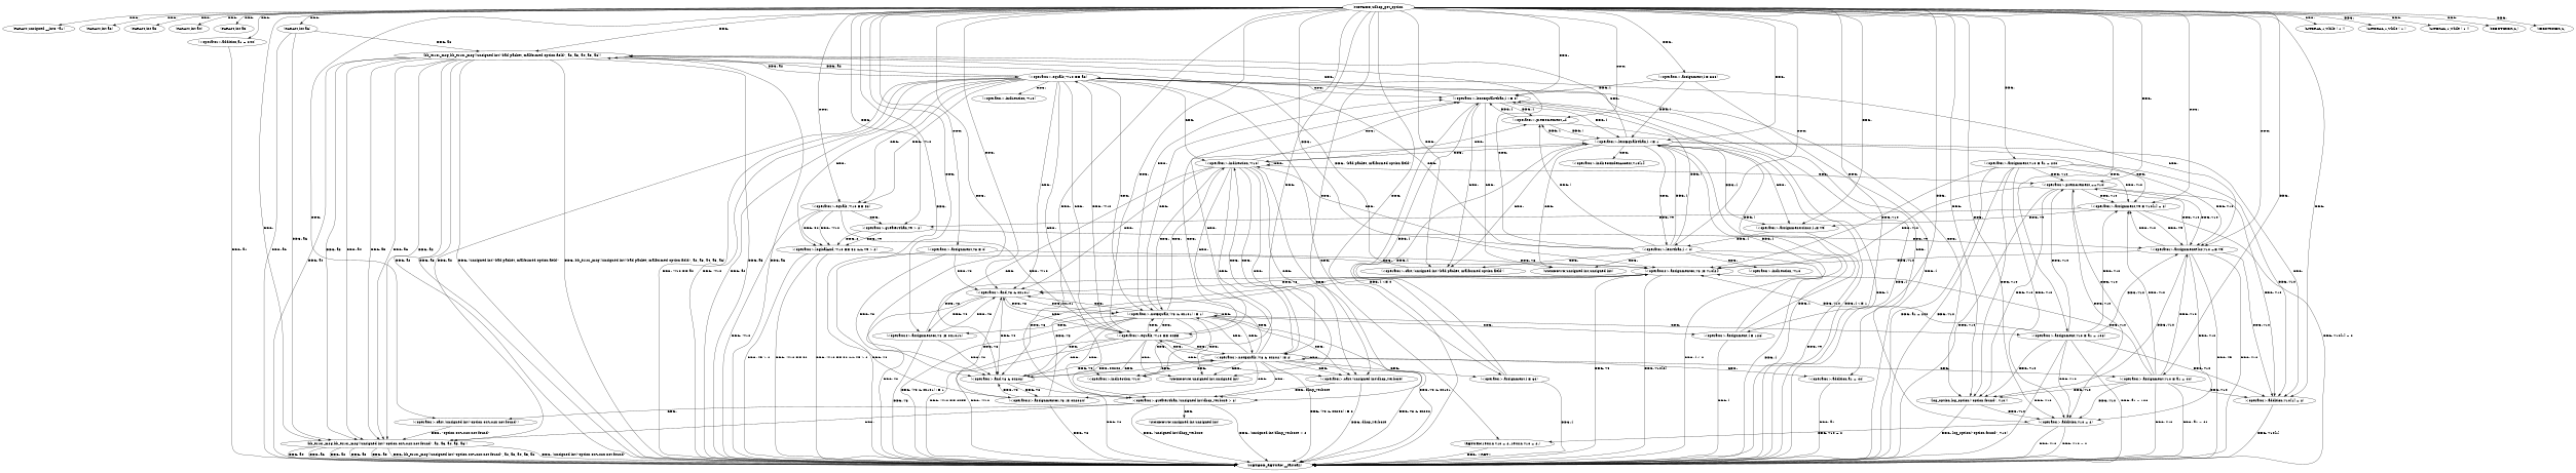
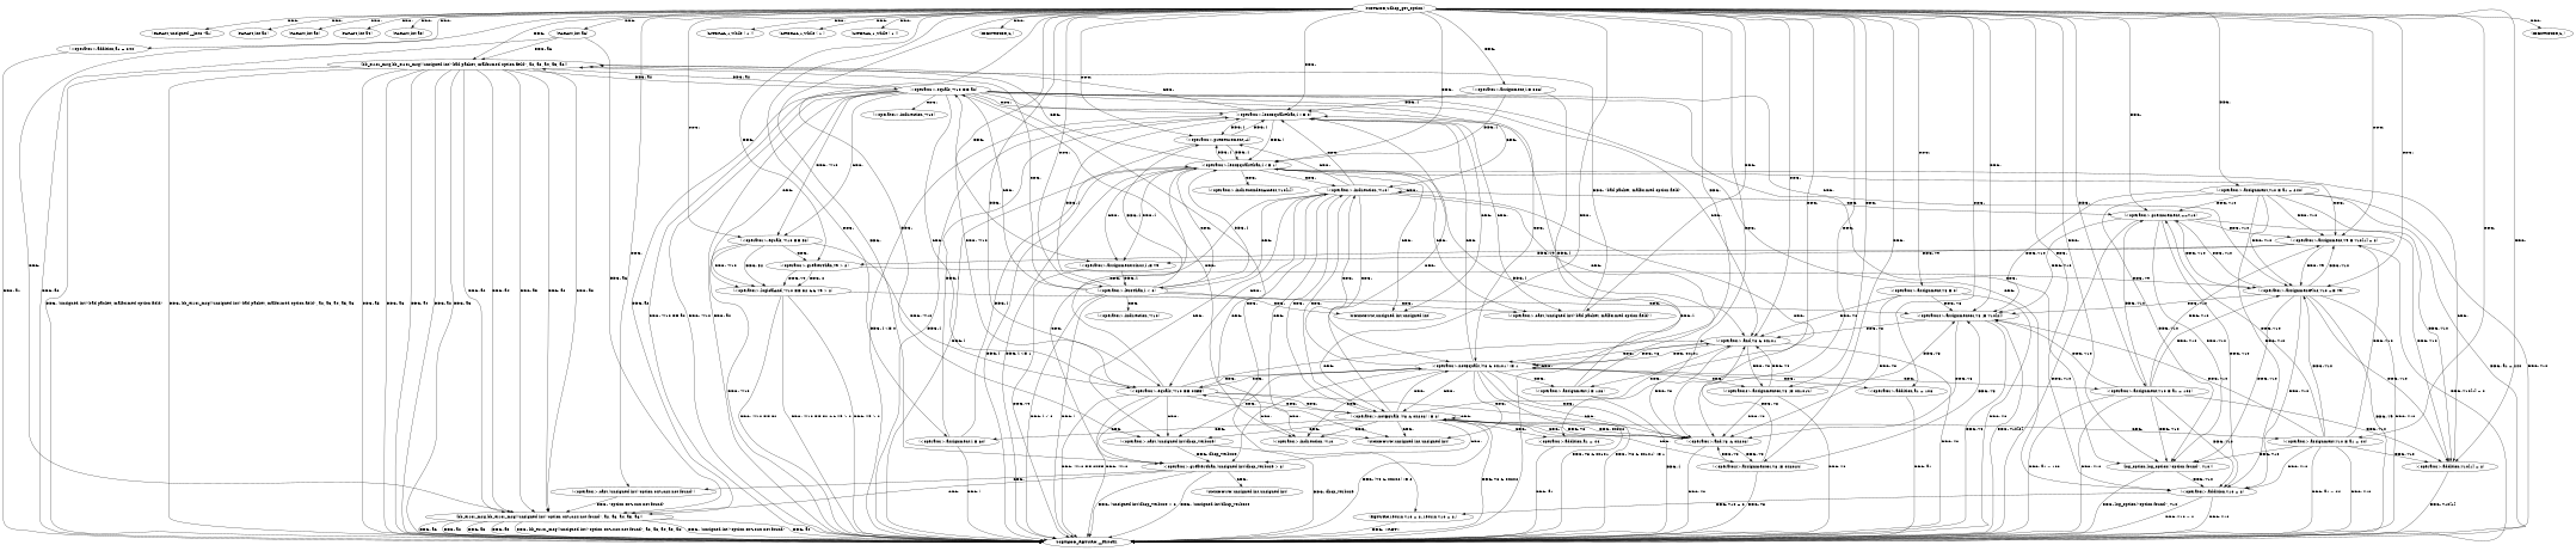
  digraph {
    n1 [label="(METHOD,udhcp_get_option)"]
    n2 [label="(PARAM,unsigned __int8 *a1)"]
    n3 [label="(PARAM,int a2)"]
    n4 [label="(PARAM,int a3)"]
    n5 [label="(PARAM,int a4)"]
    n6 [label="(PARAM,int a5)"]
    n7 [label="(PARAM,int a6)"]
    n8 [label="(<operator>.assignment,v8 = 0)"]
    n9 [label="(<operator>.assignment,v10 = a1 + 240)"]
    n10 [label="(<operator>.addition,a1 + 240)"]
    n11 [label="(<operator>.assignment,i = 388)"]
    n12 [label="(<operator>.assignment,i = 64)"]
    n13 [label="(LITERAL,1,while ( 1 ))"]
    n14 [label="(LITERAL,1,while ( 1 ))"]
    n15 [label="(LITERAL,1,while ( 1 ))"]
    n16 [label="(<operator>.lessEqualsThan,i <= 0)"]
    n17 [label="(bb_error_msg,bb_error_msg((unsigned int)\"bad packet, malformed option field\", a2, a3, a4, a5, a6))"]
    n18 [label="(<operator>.cast,(unsigned int)\"bad packet, malformed option field\")"]
    n19 [label="(IDENTIFIER,L,)"]
    n20 [label="(<operator>.preDecrement,--i)"]
    n21 [label="(<operator>.preIncrement,++v10)"]
    n22 [label="(<operator>.equals,*v10 == 0xFF)"]
    n23 [label="(<operator>.lessEqualsThan,i <= 1)"]
    n24 [label="(<operator>.assignment,v9 = v10[1] + 2)"]
    n25 [label="(<operator>.addition,v10[1] + 2)"]
    n26 [label="(<operator>.assignmentMinus,i -= v9)"]
    n27 [label="(<operator>.lessThan,i < 0)"]
    n28 [label="(log_option,log_option(\"option found\", v10))"]
    n29 [label="(<operator>.addition,v10 + 2)"]
    n30 [label="(<operator>.equals,*v10 == 52)"]
    n31 [label="(<operator>.greaterThan,v9 > 2)"]
    n32 [label="(<operators>.assignmentOr,v8 |= v10[2])"]
    n33 [label="(<operator>.assignmentPlus,v10 += v9)"]
    n34 [label="(<operator>.notEquals,(v8 & 0x101) != 1)"]
    n35 [label="(<operator>.and,v8 & 0x101)"]
    n36 [label="(<operators>.assignmentOr,v8 |= 0x101u)"]
    n37 [label="(<operator>.assignment,v10 = a1 + 108)"]
+   n38 [label="(<operator>.addition,a1 + 108)"]
    n39 [label="(<operator>.assignment,i = 128)"]
    n40 [label="(<operator>.notEquals,(v8 & 0x202) != 2)"]
    n41 [label="(<operator>.and,v8 & 0x202)"]
    n42 [label="(<operators>.assignmentOr,v8 |= 0x202u)"]
    n43 [label="(<operator>.assignment,v10 = a1 + 44)"]
    n44 [label="(<operator>.addition,a1 + 44)"]
    n45 [label="(<operator>.greaterThan,(unsigned int)dhcp_verbose > 2)"]
    n46 [label="(<operator>.cast,(unsigned int)dhcp_verbose)"]
    n47 [label="(bb_error_msg,bb_error_msg((unsigned int)\"option 0x%02x not found\", a2, a3, a4, a5, a6))"]
    n48 [label="(<operator>.cast,(unsigned int)\"option 0x%02x not found\")"]
    n49 [label="(IDENTIFIER,L,)"]
    n50 [label="(METHOD_RETURN,__fastcall)"]
    n51 [label="(UNKNOWN,unsigned int,unsigned int)"]
    n52 [label="(<operator>.equals,*v10 == a2)"]
    n53 [label="(UNKNOWN,unsigned int,unsigned int)"]
    n54 [label="(<operator>.indirection,*v10)"]
    n55 [label="(<operator>.indirectIndexAccess,v10[1])"]
    n56 [label="(<operator>.indirection,*v10)"]
    n57 [label="(RETURN,return v10 + 2;,return v10 + 2;)"]
    n58 [label="(<operator>.logicalAnd,*v10 == 52 && v9 > 2)"]
    n59 [label="(<operator>.indirection,*v10)"]
    n60 [label="(<operator>.indirection,*v10)"]
    n61 [label="(UNKNOWN,unsigned int,unsigned int)"]
    n1 -> n2 [label="DDG: "]
    n1 -> n3 [label="DDG: "]
    n1 -> n4 [label="DDG: "]
    n1 -> n5 [label="DDG: "]
    n1 -> n6 [label="DDG: "]
    n1 -> n7 [label="DDG: "]
    n1 -> n8 [label="DDG: "]
    n1 -> n9 [label="DDG: "]
    n1 -> n10 [label="DDG: "]
    n1 -> n11 [label="DDG: "]
    n1 -> n12 [label="DDG: "]
    n1 -> n13 [label="DDG: "]
    n1 -> n14 [label="DDG: "]
    n1 -> n15 [label="DDG: "]
    n1 -> n16 [label="DDG: "]
    n1 -> n17 [label="DDG: "]
    n1 -> n18 [label="DDG: "]
    n1 -> n19 [label="DDG: "]
    n1 -> n20 [label="DDG: "]
    n1 -> n21 [label="DDG: "]
    n1 -> n22 [label="DDG: "]
    n1 -> n23 [label="DDG: "]
    n1 -> n24 [label="DDG: "]
    n1 -> n25 [label="DDG: "]
    n1 -> n26 [label="DDG: "]
    n1 -> n27 [label="DDG: "]
    n1 -> n28 [label="DDG: "]
    n1 -> n29 [label="DDG: "]
    n1 -> n30 [label="DDG: "]
    n1 -> n31 [label="DDG: "]
    n1 -> n32 [label="DDG: "]
    n1 -> n33 [label="DDG: "]
    n1 -> n34 [label="DDG: "]
    n1 -> n35 [label="DDG: "]
    n1 -> n36 [label="DDG: "]
    n1 -> n37 [label="DDG: "]
+   n1 -> n38 [label="DDG: "]
    n1 -> n39 [label="DDG: "]
    n1 -> n40 [label="DDG: "]
    n1 -> n41 [label="DDG: "]
    n1 -> n42 [label="DDG: "]
    n1 -> n43 [label="DDG: "]
    n1 -> n44 [label="DDG: "]
    n1 -> n45 [label="DDG: "]
    n1 -> n46 [label="DDG: "]
    n1 -> n47 [label="DDG: "]
    n1 -> n48 [label="DDG: "]
    n1 -> n49 [label="DDG: "]
    n7 -> n17 [label="DDG: a6"]
    n7 -> n47 [label="DDG: a6"]
    n7 -> n50 [label="DDG: a6"]
    n8 -> n32 [label="DDG: v8"]
    n8 -> n35 [label="DDG: v8"]
    n8 -> n41 [label="DDG: v8"]
    n8 -> n50 [label="DDG: v8"]
    n9 -> n21 [label="DDG: v10"]
    n9 -> n24 [label="DDG: v10"]
    n9 -> n25 [label="DDG: v10"]
    n9 -> n28 [label="DDG: v10"]
    n9 -> n29 [label="DDG: v10"]
    n9 -> n32 [label="DDG: v10"]
    n9 -> n33 [label="DDG: v10"]
    n9 -> n50 [label="DDG: a1 + 240"]
    n9 -> n50 [label="DDG: v10"]
    n10 -> n50 [label="DDG: a1"]
    n11 -> n16 [label="DDG: i"]
    n11 -> n23 [label="DDG: i"]
    n11 -> n50 [label="DDG: i"]
    n12 -> n16 [label="DDG: i"]
    n12 -> n23 [label="DDG: i"]
    n12 -> n50 [label="DDG: i"]
    n16 -> n17 [label="CDG: "]
    n16 -> n18 [label="CDG: "]
    n16 -> n20 [label="DDG: i"]
    n16 -> n23 [label="DDG: i"]
    n16 -> n50 [label="DDG: i"]
    n16 -> n50 [label="DDG: i <= 0"]
    n16 -> n51 [label="CDG: "]
    n17 -> n47 [label="DDG: a2"]
    n17 -> n47 [label="DDG: a3"]
    n17 -> n47 [label="DDG: a4"]
    n17 -> n47 [label="DDG: a5"]
    n17 -> n47 [label="DDG: a6"]
    n17 -> n50 [label="DDG: a2"]
    n17 -> n50 [label="DDG: a3"]
    n17 -> n50 [label="DDG: (unsigned int)\"bad packet, malformed option field\""]
    n17 -> n50 [label="DDG: bb_error_msg((unsigned int)\"bad packet, malformed option field\", a2, a3, a4, a5, a6)"]
    n17 -> n50 [label="DDG: a5"]
    n17 -> n50 [label="DDG: a6"]
    n17 -> n50 [label="DDG: a4"]
    n17 -> n52 [label="DDG: a2"]
    n18 -> n17 [label="DDG: \"bad packet, malformed option field\""]
    n20 -> n16 [label="DDG: i"]
    n20 -> n23 [label="DDG: i"]
    n20 -> n50 [label="DDG: i"]
    n21 -> n24 [label="DDG: v10"]
    n21 -> n25 [label="DDG: v10"]
    n21 -> n28 [label="DDG: v10"]
    n21 -> n29 [label="DDG: v10"]
    n21 -> n32 [label="DDG: v10"]
    n21 -> n33 [label="DDG: v10"]
    n21 -> n50 [label="DDG: v10"]
    n22 -> n23 [label="CDG: "]
    n22 -> n34 [label="CDG: "]
    n22 -> n35 [label="CDG: "]
    n22 -> n40 [label="CDG: "]
    n22 -> n41 [label="CDG: "]
    n22 -> n45 [label="CDG: "]
    n22 -> n46 [label="CDG: "]
    n22 -> n50 [label="DDG: *v10 == 0xFF"]
    n22 -> n50 [label="DDG: *v10"]
    n22 -> n52 [label="DDG: *v10"]
    n22 -> n53 [label="CDG: "]
    n23 -> n17 [label="CDG: "]
    n23 -> n18 [label="CDG: "]
    n23 -> n20 [label="DDG: i"]
    n23 -> n24 [label="CDG: "]
    n23 -> n25 [label="CDG: "]
    n23 -> n26 [label="DDG: i"]
    n23 -> n26 [label="CDG: "]
    n23 -> n27 [label="CDG: "]
    n23 -> n50 [label="DDG: i"]
    n23 -> n50 [label="DDG: i <= 1"]
    n23 -> n51 [label="CDG: "]
    n23 -> n54 [label="CDG: "]
    n23 -> n55 [label="CDG: "]
    n24 -> n26 [label="DDG: v9"]
    n24 -> n31 [label="DDG: v9"]
    n24 -> n33 [label="DDG: v9"]
    n24 -> n50 [label="DDG: v10[1] + 2"]
    n25 -> n50 [label="DDG: v10[1]"]
    n26 -> n27 [label="DDG: i"]
    n26 -> n50 [label="DDG: v9"]
    n27 -> n16 [label="DDG: i"]
    n27 -> n17 [label="CDG: "]
    n27 -> n18 [label="CDG: "]
    n27 -> n20 [label="DDG: i"]
    n27 -> n23 [label="DDG: i"]
    n27 -> n50 [label="DDG: i"]
    n27 -> n50 [label="DDG: i < 0"]
    n27 -> n51 [label="CDG: "]
    n27 -> n52 [label="CDG: "]
    n27 -> n54 [label="CDG: "]
    n27 -> n56 [label="CDG: "]
    n28 -> n29 [label="DDG: v10"]
    n28 -> n50 [label="DDG: log_option(\"option found\", v10)"]
    n29 -> n50 [label="DDG: v10"]
    n29 -> n50 [label="DDG: v10 + 2"]
    n29 -> n57 [label="DDG: v10 + 2"]
    n30 -> n22 [label="DDG: *v10"]
    n30 -> n31 [label="CDG: "]
    n30 -> n50 [label="DDG: *v10"]
    n30 -> n58 [label="DDG: *v10"]
    n30 -> n58 [label="DDG: 52"]
    n31 -> n33 [label="DDG: v9"]
    n31 -> n58 [label="DDG: v9"]
    n31 -> n58 [label="DDG: 2"]
    n32 -> n35 [label="DDG: v8"]
    n32 -> n41 [label="DDG: v8"]
    n32 -> n50 [label="DDG: v8"]
    n32 -> n50 [label="DDG: v10[2]"]
    n33 -> n21 [label="DDG: v10"]
    n33 -> n24 [label="DDG: v10"]
    n33 -> n25 [label="DDG: v10"]
    n33 -> n28 [label="DDG: v10"]
    n33 -> n29 [label="DDG: v10"]
    n33 -> n32 [label="DDG: v10"]
    n33 -> n50 [label="DDG: v9"]
    n33 -> n50 [label="DDG: v10"]
    n34 -> n16 [label="CDG: "]
    n34 -> n22 [label="CDG: "]
    n34 -> n34 [label="CDG: "]
    n34 -> n35 [label="CDG: "]
    n34 -> n36 [label="CDG: "]
    n34 -> n37 [label="CDG: "]
+   n34 -> n38 [label="CDG: "]
    n34 -> n39 [label="CDG: "]
    n34 -> n40 [label="CDG: "]
    n34 -> n41 [label="CDG: "]
    n34 -> n45 [label="CDG: "]
    n34 -> n46 [label="CDG: "]
    n34 -> n50 [label="DDG: (v8 & 0x101) != 1"]
    n34 -> n50 [label="DDG: v8 & 0x101"]
    n34 -> n53 [label="CDG: "]
    n34 -> n54 [label="CDG: "]
    n34 -> n59 [label="CDG: "]
    n35 -> n34 [label="DDG: v8"]
    n35 -> n34 [label="DDG: 0x101"]
    n35 -> n36 [label="DDG: v8"]
    n35 -> n41 [label="DDG: v8"]
    n35 -> n50 [label="DDG: v8"]
    n36 -> n32 [label="DDG: v8"]
    n36 -> n35 [label="DDG: v8"]
    n36 -> n41 [label="DDG: v8"]
    n36 -> n50 [label="DDG: v8"]
    n37 -> n21 [label="DDG: v10"]
    n37 -> n24 [label="DDG: v10"]
    n37 -> n25 [label="DDG: v10"]
    n37 -> n28 [label="DDG: v10"]
    n37 -> n29 [label="DDG: v10"]
    n37 -> n32 [label="DDG: v10"]
    n37 -> n33 [label="DDG: v10"]
    n37 -> n50 [label="DDG: v10"]
    n37 -> n50 [label="DDG: a1 + 108"]
+   n38 -> n50 [label="DDG: a1"]
    n39 -> n16 [label="DDG: i"]
    n39 -> n23 [label="DDG: i"]
    n39 -> n50 [label="DDG: i"]
    n40 -> n12 [label="CDG: "]
    n40 -> n16 [label="CDG: "]
    n40 -> n22 [label="CDG: "]
    n40 -> n34 [label="CDG: "]
    n40 -> n35 [label="CDG: "]
    n40 -> n40 [label="CDG: "]
    n40 -> n41 [label="CDG: "]
    n40 -> n42 [label="CDG: "]
    n40 -> n43 [label="CDG: "]
    n40 -> n44 [label="CDG: "]
    n40 -> n45 [label="CDG: "]
    n40 -> n46 [label="CDG: "]
    n40 -> n50 [label="DDG: (v8 & 0x202) != 2"]
    n40 -> n50 [label="DDG: v8 & 0x202"]
    n40 -> n53 [label="CDG: "]
    n40 -> n54 [label="CDG: "]
    n40 -> n59 [label="CDG: "]
    n41 -> n40 [label="DDG: v8"]
    n41 -> n40 [label="DDG: 0x202"]
    n41 -> n42 [label="DDG: v8"]
    n41 -> n50 [label="DDG: v8"]
    n42 -> n32 [label="DDG: v8"]
    n42 -> n35 [label="DDG: v8"]
    n42 -> n41 [label="DDG: v8"]
    n42 -> n50 [label="DDG: v8"]
    n43 -> n21 [label="DDG: v10"]
    n43 -> n24 [label="DDG: v10"]
    n43 -> n25 [label="DDG: v10"]
    n43 -> n28 [label="DDG: v10"]
    n43 -> n29 [label="DDG: v10"]
    n43 -> n32 [label="DDG: v10"]
    n43 -> n33 [label="DDG: v10"]
    n43 -> n50 [label="DDG: v10"]
    n43 -> n50 [label="DDG: a1 + 44"]
    n44 -> n50 [label="DDG: a1"]
    n45 -> n47 [label="CDG: "]
    n45 -> n48 [label="CDG: "]
    n45 -> n50 [label="DDG: (unsigned int)dhcp_verbose > 2"]
    n45 -> n50 [label="DDG: (unsigned int)dhcp_verbose"]
    n45 -> n61 [label="CDG: "]
    n46 -> n45 [label="DDG: dhcp_verbose"]
    n46 -> n50 [label="DDG: dhcp_verbose"]
    n47 -> n50 [label="DDG: a4"]
    n47 -> n50 [label="DDG: a6"]
    n47 -> n50 [label="DDG: a2"]
    n47 -> n50 [label="DDG: a3"]
    n47 -> n50 [label="DDG: a5"]
    n47 -> n50 [label="DDG: bb_error_msg((unsigned int)\"option 0x%02x not found\", a2, a3, a4, a5, a6)"]
    n47 -> n50 [label="DDG: (unsigned int)\"option 0x%02x not found\""]
    n48 -> n47 [label="DDG: \"option 0x%02x not found\""]
    n52 -> n16 [label="CDG: "]
    n52 -> n17 [label="DDG: a2"]
    n52 -> n22 [label="CDG: "]
    n52 -> n28 [label="CDG: "]
    n52 -> n29 [label="CDG: "]
    n52 -> n30 [label="DDG: *v10"]
    n52 -> n30 [label="CDG: "]
    n52 -> n33 [label="CDG: "]
    n52 -> n34 [label="CDG: "]
    n52 -> n35 [label="CDG: "]
    n52 -> n47 [label="DDG: a2"]
    n52 -> n50 [label="DDG: *v10 == a2"]
    n52 -> n50 [label="DDG: *v10"]
    n52 -> n50 [label="DDG: a2"]
    n52 -> n54 [label="CDG: "]
    n52 -> n57 [label="CDG: "]
    n52 -> n58 [label="CDG: "]
    n52 -> n59 [label="CDG: "]
    n52 -> n60 [label="CDG: "]
    n54 -> n16 [label="CDG: "]
    n54 -> n20 [label="CDG: "]
    n54 -> n21 [label="CDG: "]
    n54 -> n22 [label="CDG: "]
    n54 -> n34 [label="CDG: "]
    n54 -> n35 [label="CDG: "]
    n54 -> n40 [label="CDG: "]
    n54 -> n41 [label="CDG: "]
    n54 -> n45 [label="CDG: "]
    n54 -> n46 [label="CDG: "]
    n54 -> n53 [label="CDG: "]
    n54 -> n54 [label="CDG: "]
    n54 -> n59 [label="CDG: "]
    n57 -> n50 [label="DDG: <RET>"]
    n58 -> n32 [label="CDG: "]
    n58 -> n50 [label="DDG: v9 > 2"]
    n58 -> n50 [label="DDG: *v10 == 52"]
    n58 -> n50 [label="DDG: *v10 == 52 && v9 > 2"]
  }
